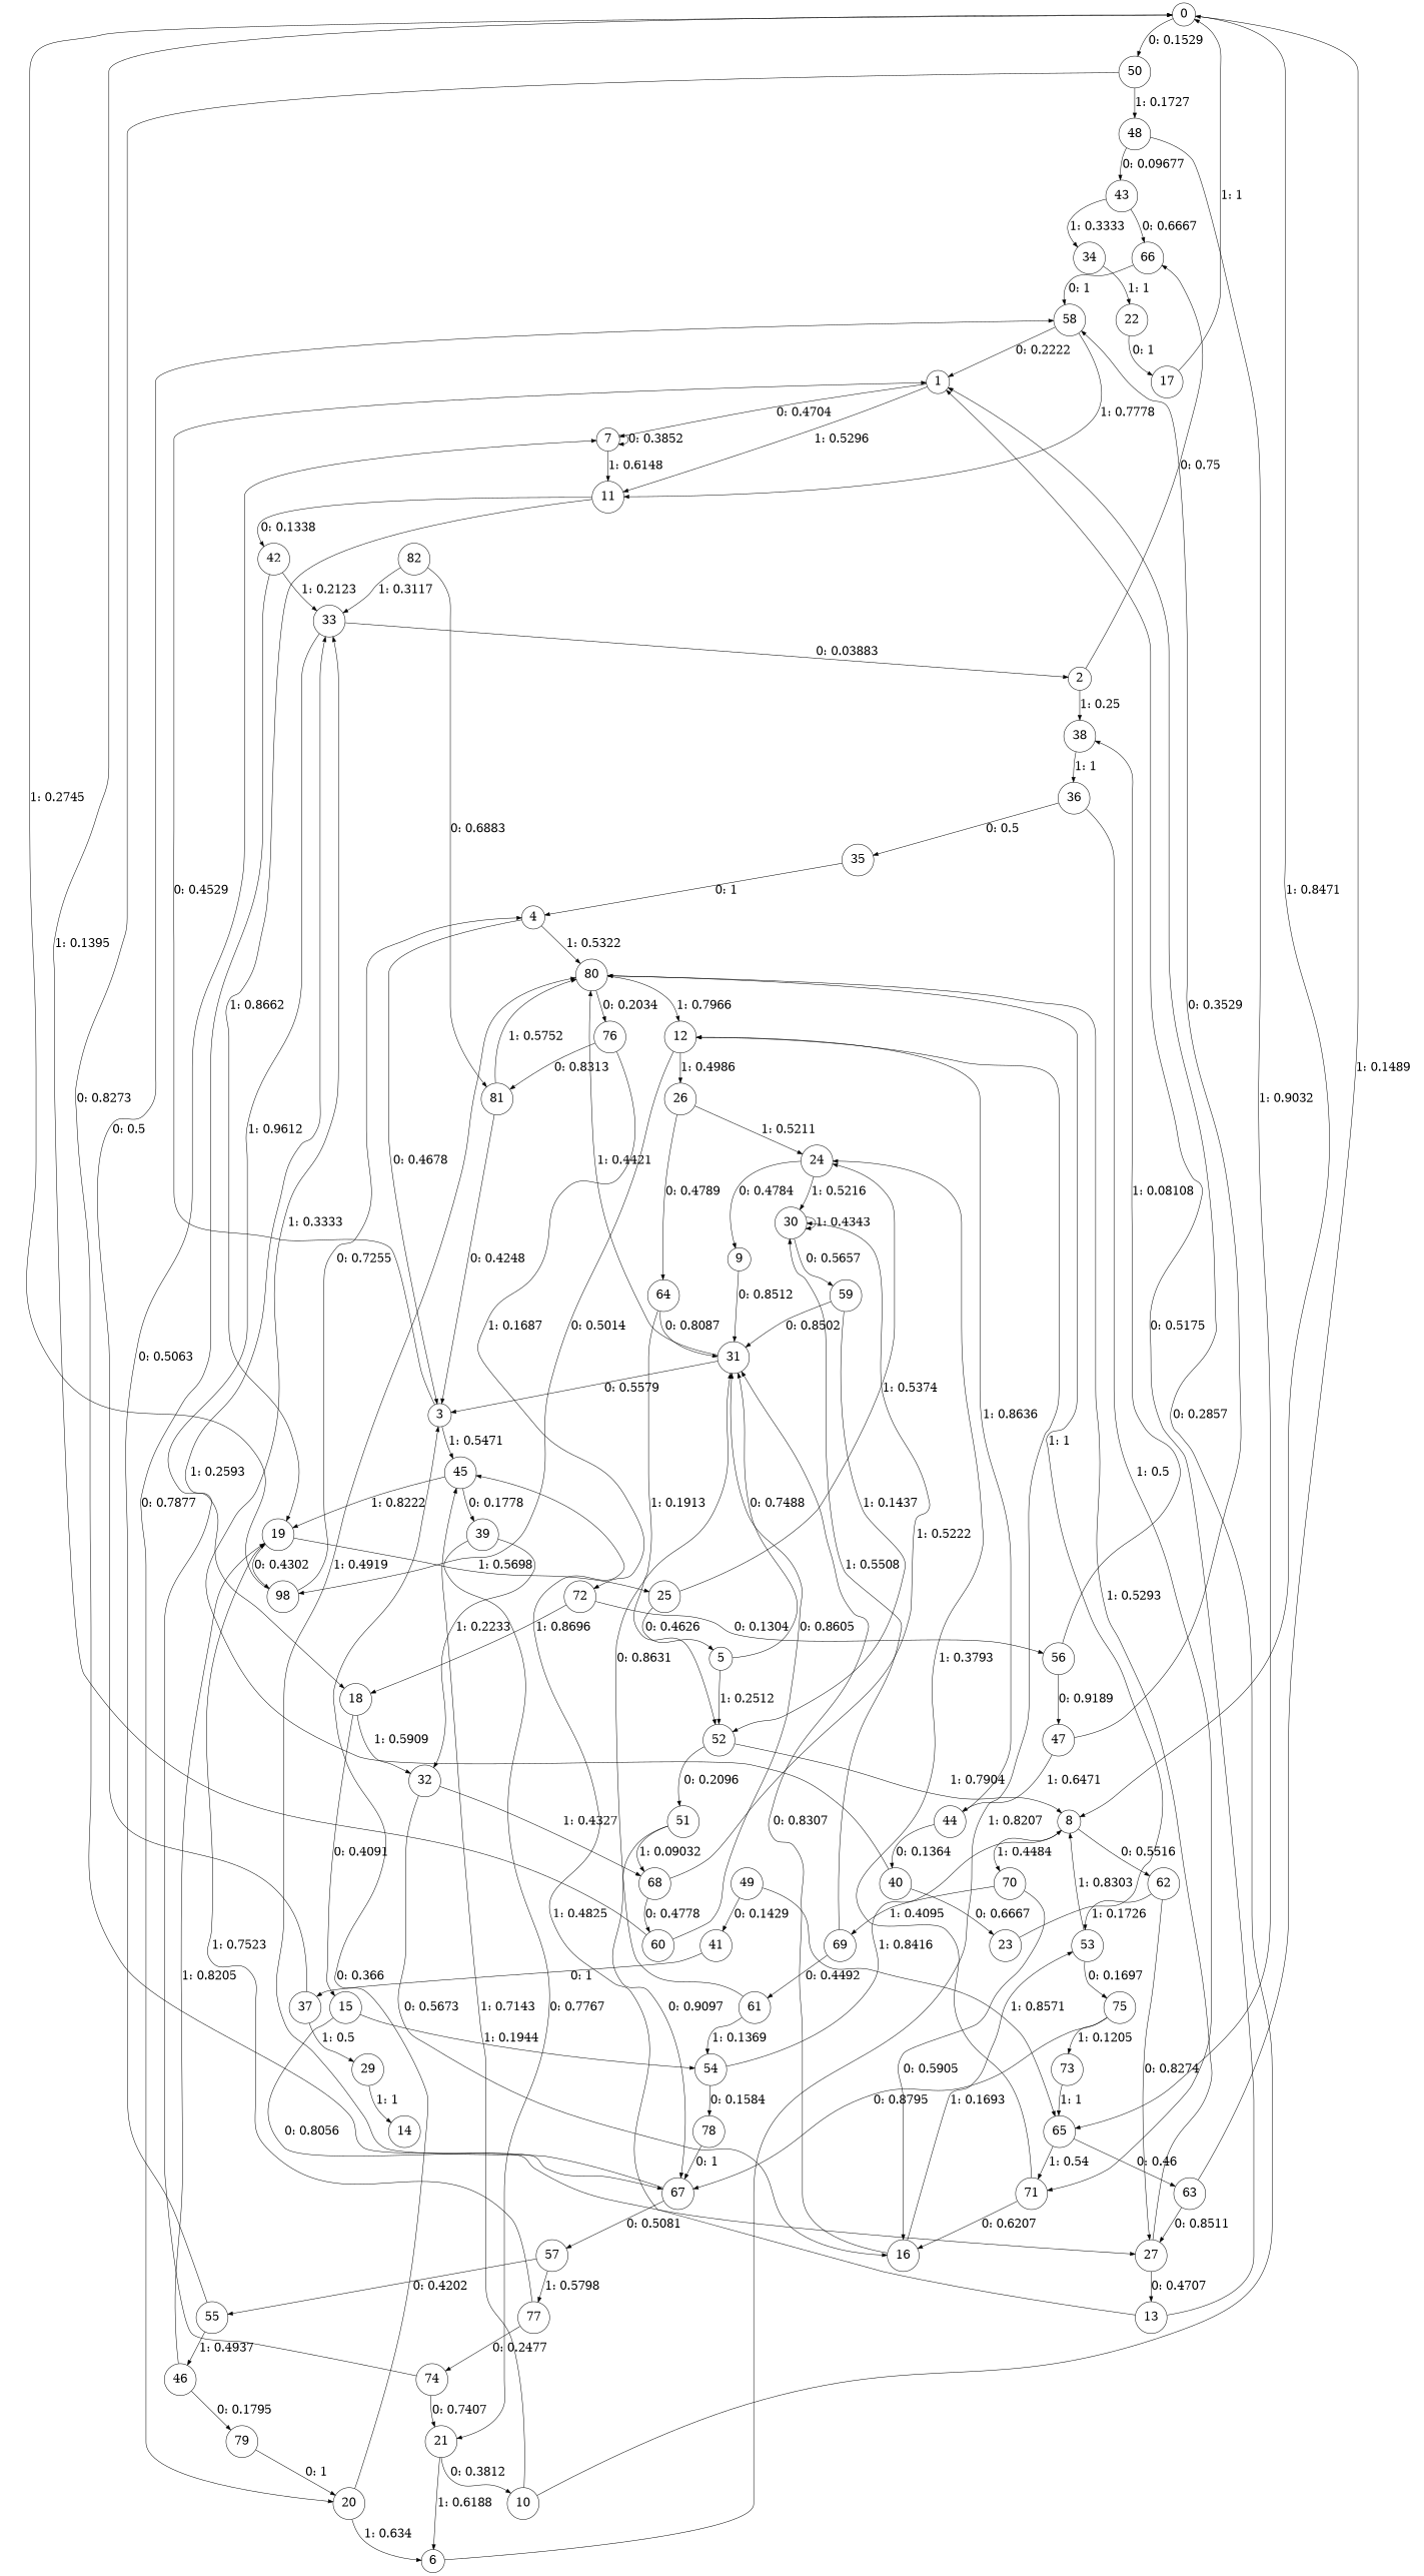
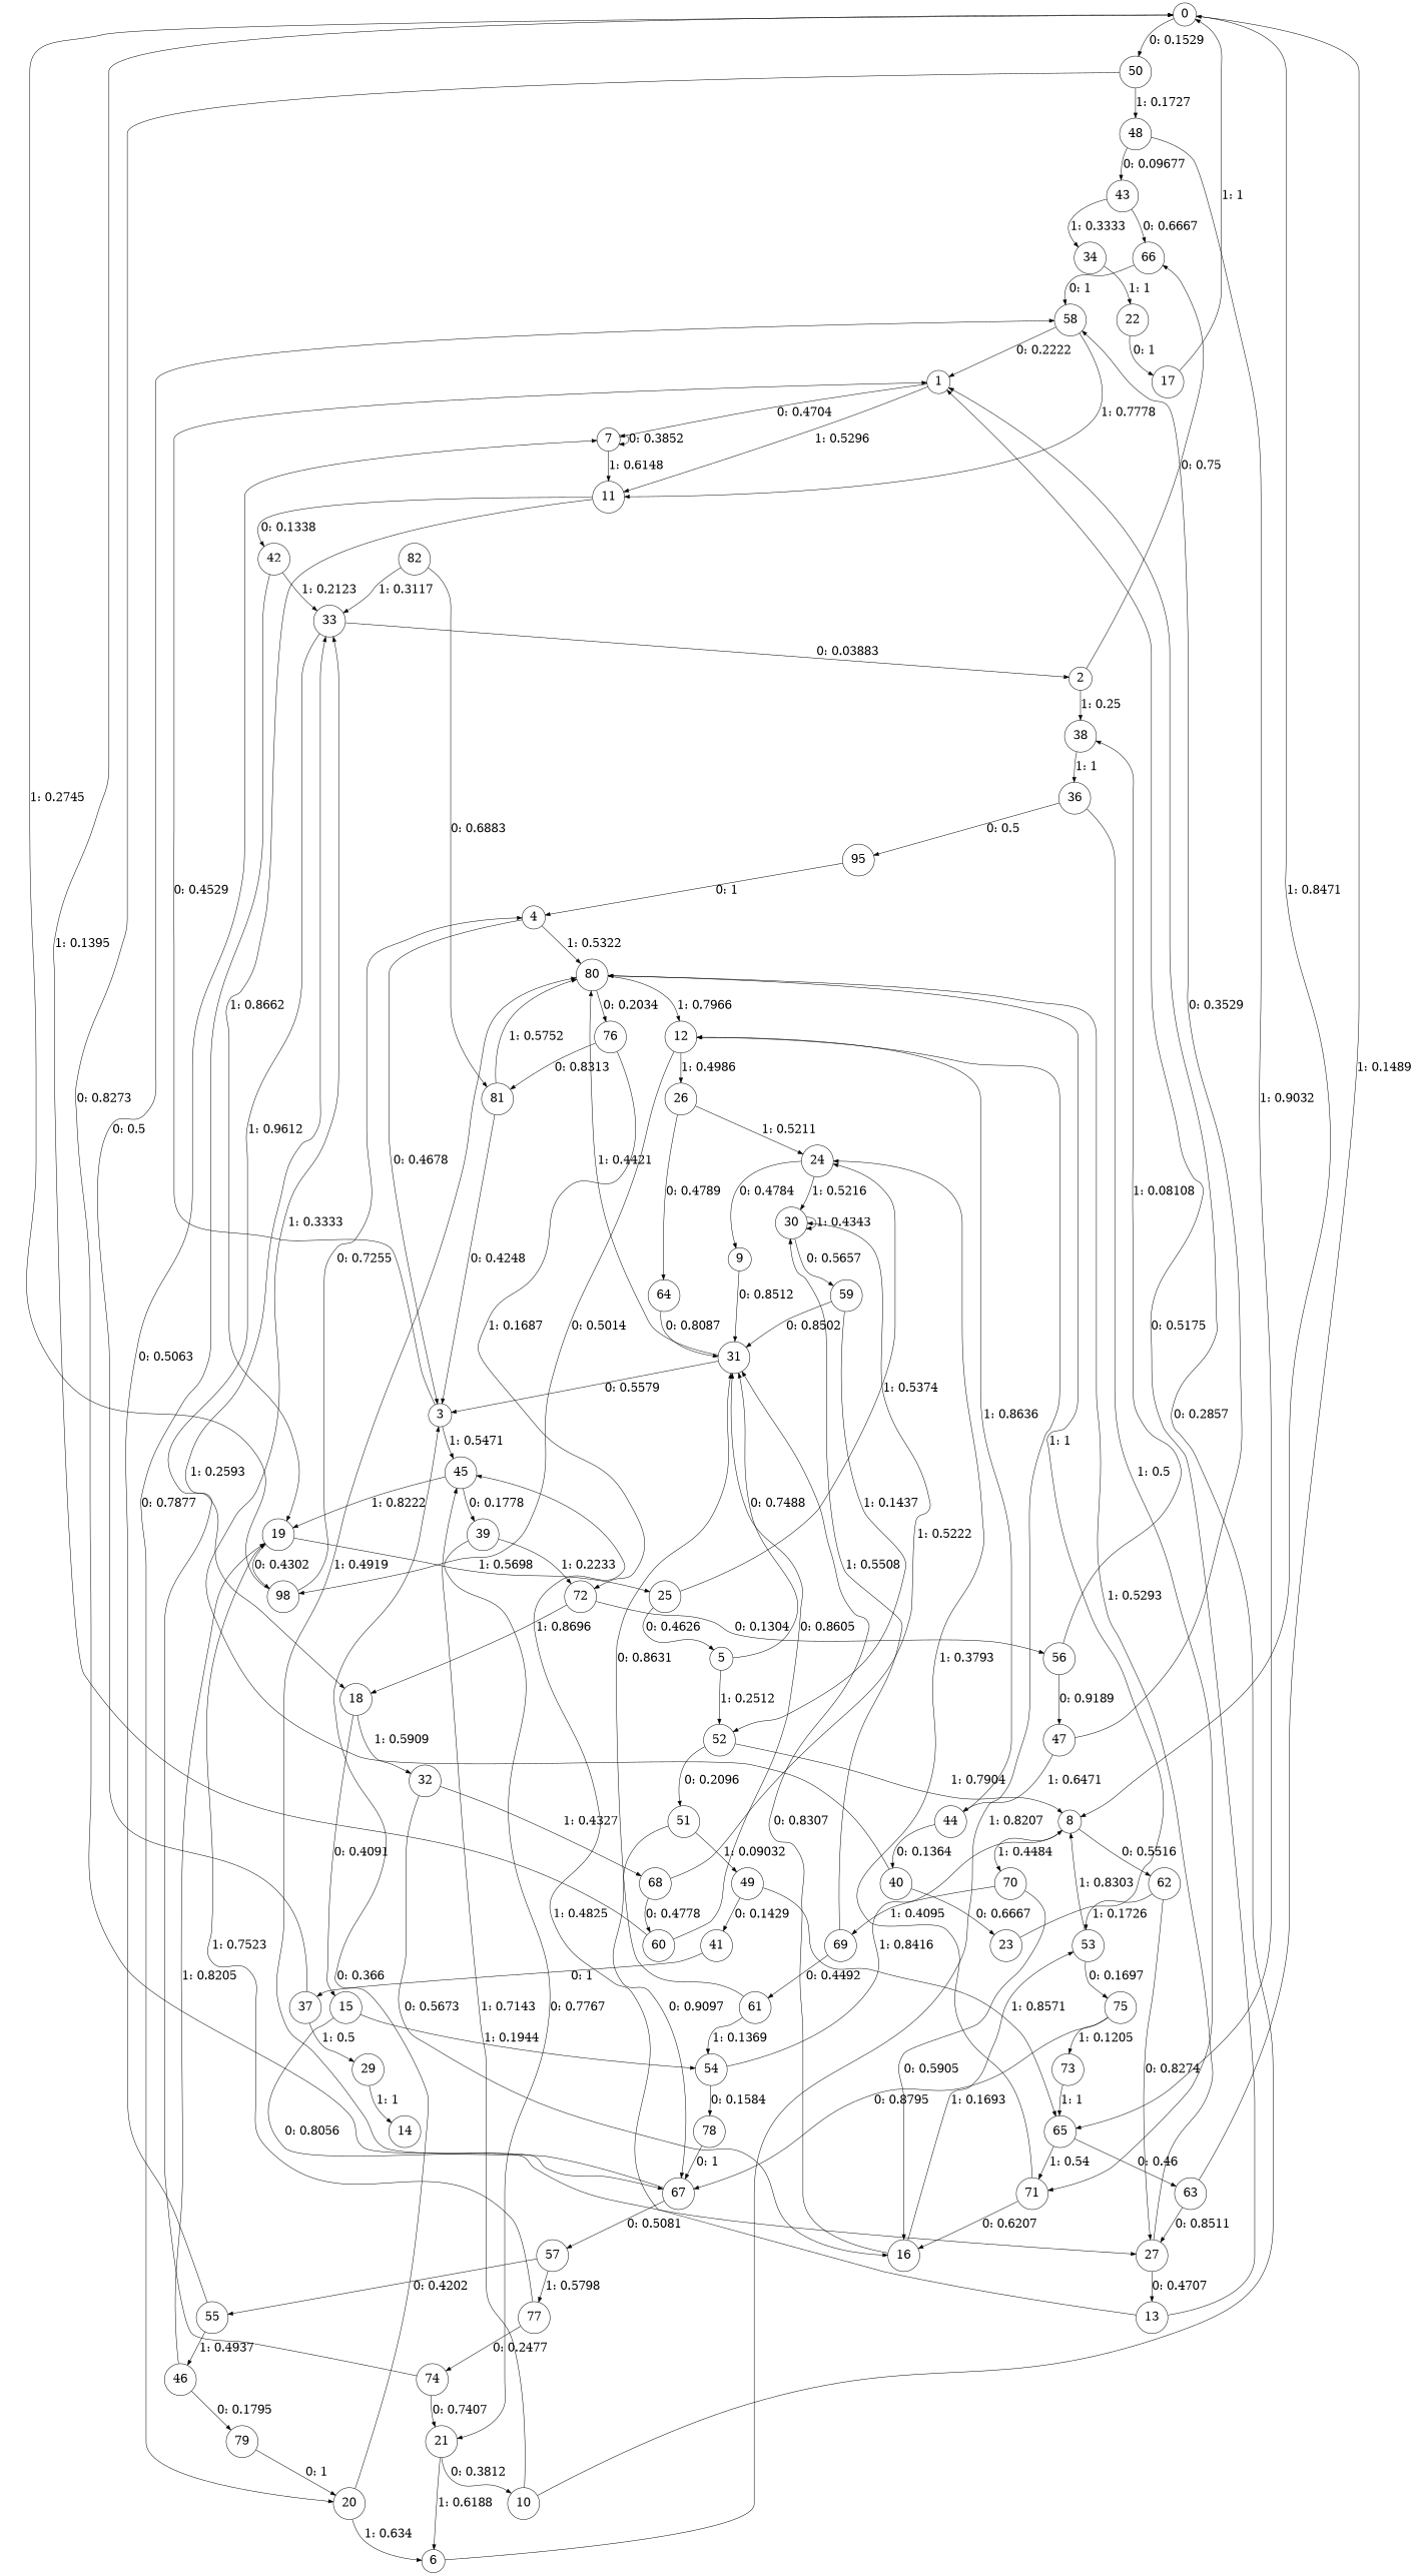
  digraph {
    node [fontsize=24 shape=circle]
    edge [fontsize=24]
    0
    50
    8
    48
    67
    62
    70
    43
    65
    80
    57
    53
    27
    16
    69
    1
    7
    11
    42
    19
    33
    20
    n23 [label=98]
    25
    2
    66
    38
    58
    36
-   35
+   35 [label=95]
    71
    3
    45
    39
    21
    72
    4
    12
    76
    26
    81
    5
    31
    52
    51
    49
    6
    82
    18
    24
    64
    75
    13
    30
    61
    9
    73
    10
    15
    54
    78
    17
    32
    68
    60
    22
    23
    59
    29
    14
    34
    37
    56
    47
    40
    41
    44
    46
    79
    63
    55
    77
    74
    0 -> 50 [label="0: 0.1529   "]
    0 -> 8 [label="1: 0.8471   "]
    50 -> 48 [label="1: 0.1727   "]
    50 -> 67 [label="0: 0.8273   "]
    8 -> 62 [label="0: 0.5516   "]
    8 -> 70 [label="1: 0.4484   "]
    48 -> 43 [label="0: 0.09677  "]
    48 -> 65 [label="1: 0.9032   "]
    67 -> 80 [label="1: 0.4919   "]
    67 -> 57 [label="0: 0.5081   "]
    62 -> 53 [label="1: 0.1726   "]
    62 -> 27 [label="0: 0.8274   "]
    70 -> 16 [label="0: 0.5905   "]
    70 -> 69 [label="1: 0.4095   "]
    43 -> 66 [label="0: 0.6667   "]
    43 -> 34 [label="1: 0.3333   "]
    65 -> 71 [label="1: 0.54     "]
    65 -> 63 [label="0: 0.46     "]
    80 -> 12 [label="1: 0.7966   "]
    80 -> 76 [label="0: 0.2034   "]
    57 -> 55 [label="0: 0.4202   "]
    57 -> 77 [label="1: 0.5798   "]
    53 -> 8 [label="1: 0.8303   "]
    53 -> 75 [label="0: 0.1697   "]
    27 -> 80 [label="1: 0.5293   "]
    27 -> 13 [label="0: 0.4707   "]
    16 -> 53 [label="1: 0.1693   "]
    16 -> 31 [label="0: 0.8307   "]
    69 -> 30 [label="1: 0.5508   "]
    69 -> 61 [label="0: 0.4492   "]
    1 -> 7 [label="0: 0.4704   "]
    1 -> 11 [label="1: 0.5296   "]
    7 -> 7 [label="0: 0.3852   "]
    7 -> 11 [label="1: 0.6148   "]
    11 -> 42 [label="0: 0.1338   "]
    11 -> 19 [label="1: 0.8662   "]
    42 -> 33 [label="1: 0.2123   "]
    42 -> 20 [label="0: 0.7877   "]
    19 -> n23 [label="0: 0.4302   "]
    19 -> 25 [label="1: 0.5698   "]
    33 -> 2 [label="0: 0.03883  "]
    33 -> 18 [label="1: 0.9612   "]
    20 -> 3 [label="0: 0.366    "]
    20 -> 6 [label="1: 0.634    "]
    n23 -> 0 [label="1: 0.2745   "]
    n23 -> 4 [label="0: 0.7255   "]
    25 -> 5 [label="0: 0.4626   "]
    25 -> 24 [label="1: 0.5374   "]
    2 -> 66 [label="0: 0.75     "]
    2 -> 38 [label="1: 0.25     "]
    66 -> 58 [label="0: 1        "]
    38 -> 36 [label="1: 1        "]
    58 -> 1 [label="0: 0.2222   "]
    58 -> 11 [label="1: 0.7778   "]
    36 -> 35 [label="0: 0.5      "]
    36 -> 71 [label="1: 0.5      "]
    35 -> 4 [label="0: 1        "]
    71 -> 16 [label="0: 0.6207   "]
    71 -> 24 [label="1: 0.3793   "]
    3 -> 1 [label="0: 0.4529   "]
    3 -> 45 [label="1: 0.5471   "]
    45 -> 19 [label="1: 0.8222   "]
    45 -> 39 [label="0: 0.1778   "]
    39 -> 21 [label="0: 0.7767   "]
-   39 -> 32 [label="1: 0.2233   "]
+   39 -> 72 [label="1: 0.2233   "]
    21 -> 6 [label="1: 0.6188   "]
    21 -> 10 [label="0: 0.3812   "]
    72 -> 18 [label="1: 0.8696   "]
    72 -> 56 [label="0: 0.1304   "]
    4 -> 80 [label="1: 0.5322   "]
    4 -> 3 [label="0: 0.4678   "]
    12 -> n23 [label="0: 0.5014   "]
    12 -> 26 [label="1: 0.4986   "]
    76 -> 72 [label="1: 0.1687   "]
    76 -> 81 [label="0: 0.8313   "]
    26 -> 24 [label="1: 0.5211   "]
    26 -> 64 [label="0: 0.4789   "]
    81 -> 80 [label="1: 0.5752   "]
    81 -> 3 [label="0: 0.4248   "]
    5 -> 31 [label="0: 0.7488   "]
    5 -> 52 [label="1: 0.2512   "]
    31 -> 80 [label="1: 0.4421   "]
    31 -> 3 [label="0: 0.5579   "]
    52 -> 8 [label="1: 0.7904   "]
    52 -> 51 [label="0: 0.2096   "]
    51 -> 67 [label="0: 0.9097   "]
-   51 -> 68 [label="1: 0.09032  "]
+   51 -> 49 [label="1: 0.09032  "]
    49 -> 65 [label="1: 0.8571   "]
    49 -> 41 [label="0: 0.1429   "]
    6 -> 12 [label="1: 0.8207   "]
    82 -> 33 [label="1: 0.3117   "]
    82 -> 81 [label="0: 0.6883   "]
    18 -> 15 [label="0: 0.4091   "]
    18 -> 32 [label="1: 0.5909   "]
    24 -> 30 [label="1: 0.5216   "]
    24 -> 9 [label="0: 0.4784   "]
    64 -> 31 [label="0: 0.8087   "]
-   64 -> 52 [label="1: 0.1913   "]
    75 -> 67 [label="0: 0.8795   "]
    75 -> 73 [label="1: 0.1205   "]
    13 -> 1 [label="0: 0.5175   "]
    13 -> 45 [label="1: 0.4825   "]
    30 -> 30 [label="1: 0.4343   "]
    30 -> 59 [label="0: 0.5657   "]
    61 -> 31 [label="0: 0.8631   "]
    61 -> 54 [label="1: 0.1369   "]
    9 -> 31 [label="0: 0.8512   "]
    73 -> 65 [label="1: 1        "]
    10 -> 1 [label="0: 0.2857   "]
    10 -> 45 [label="1: 0.7143   "]
    15 -> 27 [label="0: 0.8056   "]
    15 -> 54 [label="1: 0.1944   "]
    54 -> 8 [label="1: 0.8416   "]
    54 -> 78 [label="0: 0.1584   "]
    78 -> 67 [label="0: 1        "]
    17 -> 0 [label="1: 1        "]
    32 -> 16 [label="0: 0.5673   "]
    32 -> 68 [label="1: 0.4327   "]
    68 -> 30 [label="1: 0.5222   "]
    68 -> 60 [label="0: 0.4778   "]
    60 -> 0 [label="1: 0.1395   "]
    60 -> 31 [label="0: 0.8605   "]
    22 -> 17 [label="0: 1        "]
    23 -> 80 [label="1: 1        "]
    59 -> 31 [label="0: 0.8502   "]
    59 -> 52 [label="1: 0.1437   "]
    29 -> 14 [label="1: 1        "]
    34 -> 22 [label="1: 1        "]
    37 -> 58 [label="0: 0.5      "]
    37 -> 29 [label="1: 0.5      "]
    56 -> 38 [label="1: 0.08108  "]
    56 -> 47 [label="0: 0.9189   "]
    47 -> 58 [label="0: 0.3529   "]
    47 -> 44 [label="1: 0.6471   "]
    40 -> 33 [label="1: 0.3333   "]
    40 -> 23 [label="0: 0.6667   "]
    41 -> 37 [label="0: 1        "]
    44 -> 12 [label="1: 0.8636   "]
    44 -> 40 [label="0: 0.1364   "]
    46 -> 19 [label="1: 0.8205   "]
    46 -> 79 [label="0: 0.1795   "]
    79 -> 20 [label="0: 1        "]
    63 -> 0 [label="1: 0.1489   "]
    63 -> 27 [label="0: 0.8511   "]
    55 -> 7 [label="0: 0.5063   "]
    55 -> 46 [label="1: 0.4937   "]
    77 -> 19 [label="1: 0.7523   "]
    77 -> 74 [label="0: 0.2477   "]
    74 -> 33 [label="1: 0.2593   "]
    74 -> 21 [label="0: 0.7407   "]
  }
